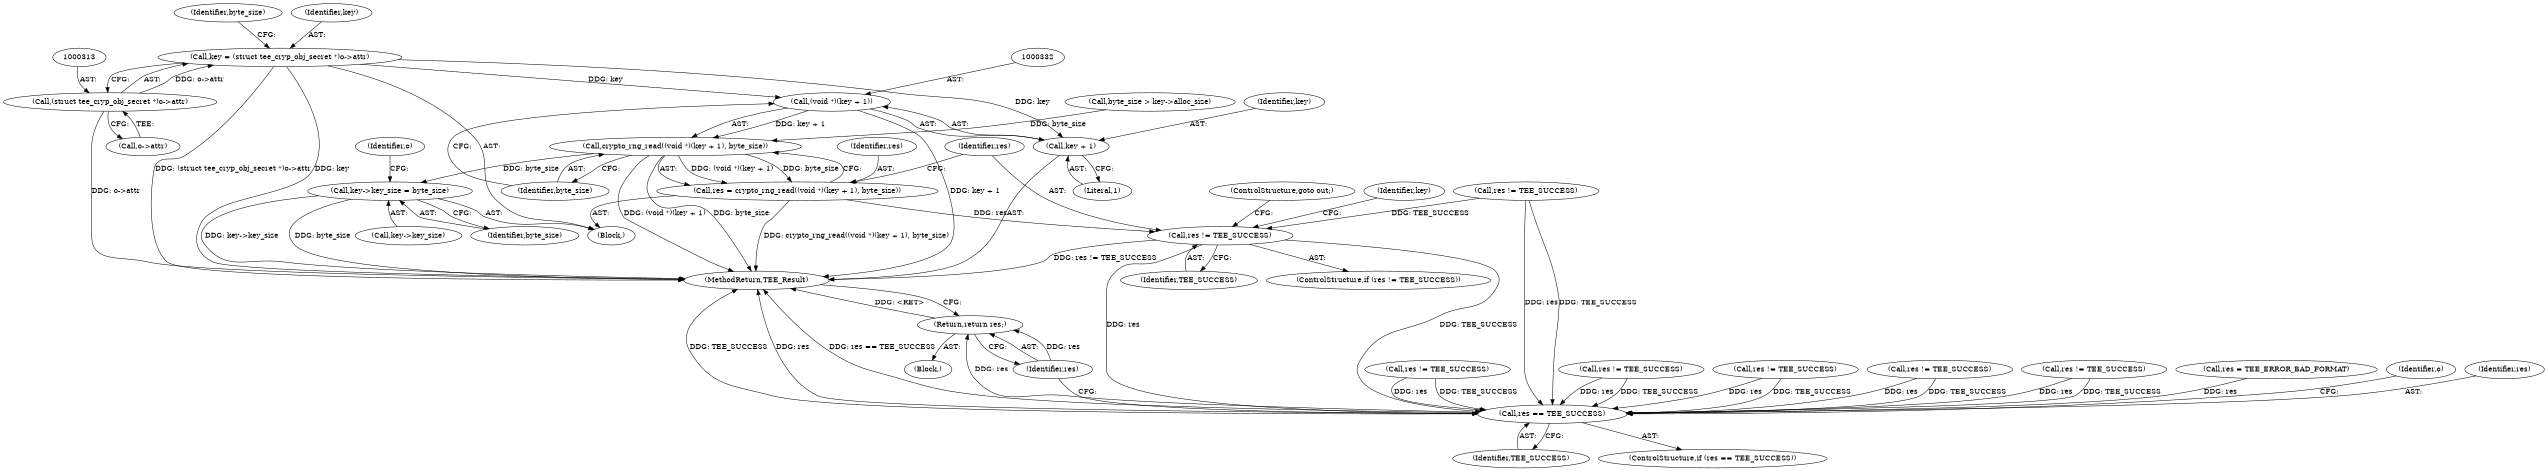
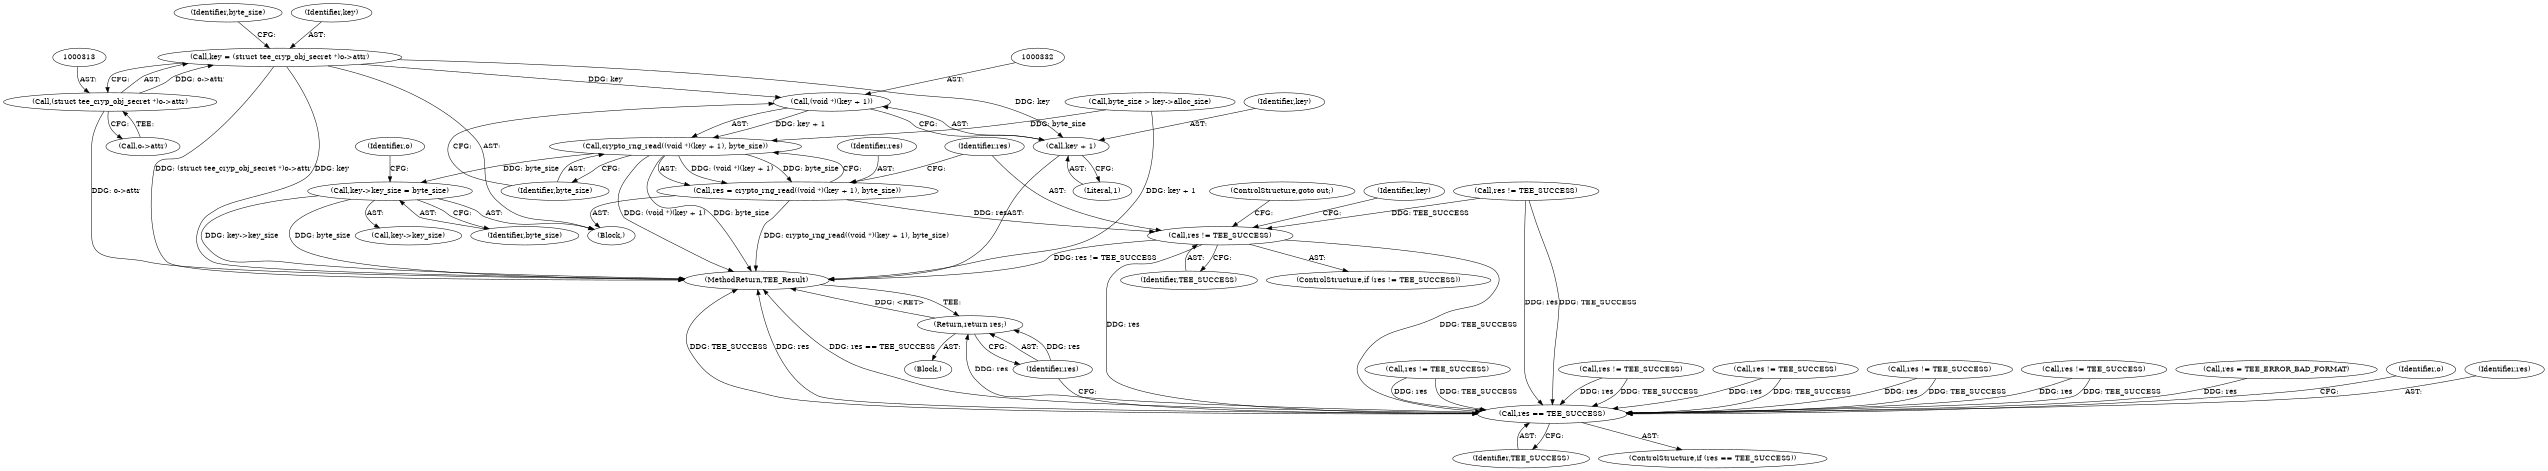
  digraph {
    n1 [label="(Call,key = (struct tee_cryp_obj_secret *)o->attr)"]
    n2 [label="(Call,(struct tee_cryp_obj_secret *)o->attr)"]
    n3 [label="(Call,(void *)(key + 1))"]
    n4 [label="(Call,key + 1)"]
    n5 [label="(MethodReturn,TEE_Result)"]
    n6 [label="(Block,)"]
    n7 [label="(Call,o->attr)"]
    n8 [label="(Call,crypto_rng_read((void *)(key + 1), byte_size))"]
    n9 [label="(Literal,1)"]
    n10 [label="(Return,return res;)"]
    n11 [label="(Call,res = crypto_rng_read((void *)(key + 1), byte_size))"]
    n12 [label="(Call,key->key_size = byte_size)"]
    n13 [label="(Identifier,byte_size)"]
    n14 [label="(Call,res != TEE_SUCCESS)"]
    n15 [label="(Identifier,byte_size)"]
    n16 [label="(Call,res == TEE_SUCCESS)"]
    n17 [label="(Identifier,TEE_SUCCESS)"]
    n18 [label="(ControlStructure,if (res != TEE_SUCCESS))"]
    n19 [label="(Identifier,TEE_SUCCESS)"]
    n20 [label="(ControlStructure,if (res == TEE_SUCCESS))"]
    n21 [label="(Block,)"]
    n22 [label="(Identifier,res)"]
    n23 [label="(Call,res != TEE_SUCCESS)"]
    n24 [label="(Identifier,res)"]
    n25 [label="(Identifier,byte_size)"]
    n26 [label="(Call,res != TEE_SUCCESS)"]
    n27 [label="(Call,res != TEE_SUCCESS)"]
    n28 [label="(Call,res != TEE_SUCCESS)"]
    n29 [label="(Call,key->key_size)"]
    n30 [label="(Call,res != TEE_SUCCESS)"]
    n31 [label="(Call,res != TEE_SUCCESS)"]
    n32 [label="(Call,byte_size > key->alloc_size)"]
    n33 [label="(Identifier,o)"]
    n34 [label="(Call,res = TEE_ERROR_BAD_FORMAT)"]
    n35 [label="(Identifier,key)"]
    n36 [label="(ControlStructure,goto out;)"]
    n37 [label="(Identifier,o)"]
    n38 [label="(Identifier,key)"]
    n39 [label="(Identifier,key)"]
    n40 [label="(Identifier,res)"]
    n41 [label="(Identifier,res)"]
    1000313
    1000332
    n1 -> n2 [label="CFG: "]
    n1 -> n3 [label="DDG: key"]
    n1 -> n4 [label="DDG: key"]
    n1 -> n5 [label="DDG: (struct tee_cryp_obj_secret *)o->attr"]
    n1 -> n5 [label="DDG: key"]
    n1 -> n6 [label="AST: "]
    n2 -> n1 [label="AST: "]
    n2 -> n1 [label="DDG: o->attr"]
    n2 -> n5 [label="DDG: o->attr"]
    n2 -> n7 [label="CFG: "]
-   n3 -> n4 [label="AST: "]
-   n3 -> n5 [label="DDG: key + 1"]
+   n3 -> n4 [label="CFG: "]
+   n32 -> n5 [label="DDG: key + 1"]
    n3 -> n8 [label="AST: "]
    n3 -> n8 [label="DDG: key + 1"]
    n4 -> n3 [label="AST: "]
    n4 -> n5 [label="AST: "]
    n4 -> n9 [label="CFG: "]
-   n5 -> n10 [label="CFG: "]
+   n5 -> n10 [label="TEE: "]
    n7 -> n2 [label="TEE: "]
    n8 -> n5 [label="DDG: (void *)(key + 1)"]
    n8 -> n5 [label="DDG: byte_size"]
    n8 -> n11 [label="AST: "]
    n8 -> n11 [label="DDG: (void *)(key + 1)"]
    n8 -> n11 [label="DDG: byte_size"]
    n8 -> n12 [label="DDG: byte_size"]
    n8 -> n13 [label="CFG: "]
    n9 -> n4 [label="AST: "]
    n10 -> n5 [label="DDG: <RET>"]
    n10 -> n21 [label="AST: "]
    n10 -> n22 [label="CFG: "]
    n11 -> n5 [label="DDG: crypto_rng_read((void *)(key + 1), byte_size)"]
    n11 -> n6 [label="AST: "]
    n11 -> n8 [label="CFG: "]
    n11 -> n14 [label="DDG: res"]
    n12 -> n5 [label="DDG: key->key_size"]
    n12 -> n5 [label="DDG: byte_size"]
    n12 -> n6 [label="AST: "]
    n12 -> n15 [label="CFG: "]
    n13 -> n3 [label="CFG: "]
    n13 -> n8 [label="AST: "]
    n14 -> n5 [label="DDG: res != TEE_SUCCESS"]
    n14 -> n16 [label="DDG: res"]
    n14 -> n16 [label="DDG: TEE_SUCCESS"]
    n14 -> n17 [label="CFG: "]
    n14 -> n18 [label="AST: "]
    n15 -> n12 [label="AST: "]
    n16 -> n5 [label="DDG: TEE_SUCCESS"]
    n16 -> n5 [label="DDG: res"]
    n16 -> n5 [label="DDG: res == TEE_SUCCESS"]
    n16 -> n10 [label="DDG: res"]
    n16 -> n19 [label="CFG: "]
    n16 -> n20 [label="AST: "]
    n17 -> n14 [label="AST: "]
    n19 -> n16 [label="AST: "]
    n22 -> n10 [label="AST: "]
    n22 -> n10 [label="DDG: res"]
    n22 -> n16 [label="CFG: "]
    n23 -> n16 [label="DDG: res"]
    n23 -> n16 [label="DDG: TEE_SUCCESS"]
    n24 -> n11 [label="AST: "]
    n25 -> n1 [label="CFG: "]
    n26 -> n14 [label="DDG: TEE_SUCCESS"]
    n26 -> n16 [label="DDG: res"]
    n26 -> n16 [label="DDG: TEE_SUCCESS"]
    n27 -> n16 [label="DDG: res"]
    n27 -> n16 [label="DDG: TEE_SUCCESS"]
    n28 -> n16 [label="DDG: res"]
    n28 -> n16 [label="DDG: TEE_SUCCESS"]
-   n29 -> n12 [label="AST: "]
+   n12 -> n29 [label="AST: "]
    n30 -> n16 [label="DDG: res"]
    n30 -> n16 [label="DDG: TEE_SUCCESS"]
    n31 -> n16 [label="DDG: res"]
    n31 -> n16 [label="DDG: TEE_SUCCESS"]
    n32 -> n8 [label="DDG: byte_size"]
    n33 -> n12 [label="CFG: "]
    n34 -> n16 [label="DDG: res"]
    n35 -> n1 [label="AST: "]
    n36 -> n14 [label="CFG: "]
    n37 -> n16 [label="CFG: "]
    n38 -> n4 [label="AST: "]
    n39 -> n14 [label="CFG: "]
    n40 -> n16 [label="AST: "]
    n41 -> n11 [label="CFG: "]
    n41 -> n14 [label="AST: "]
    1000313 -> n2 [label="AST: "]
    1000332 -> n3 [label="AST: "]
  }
